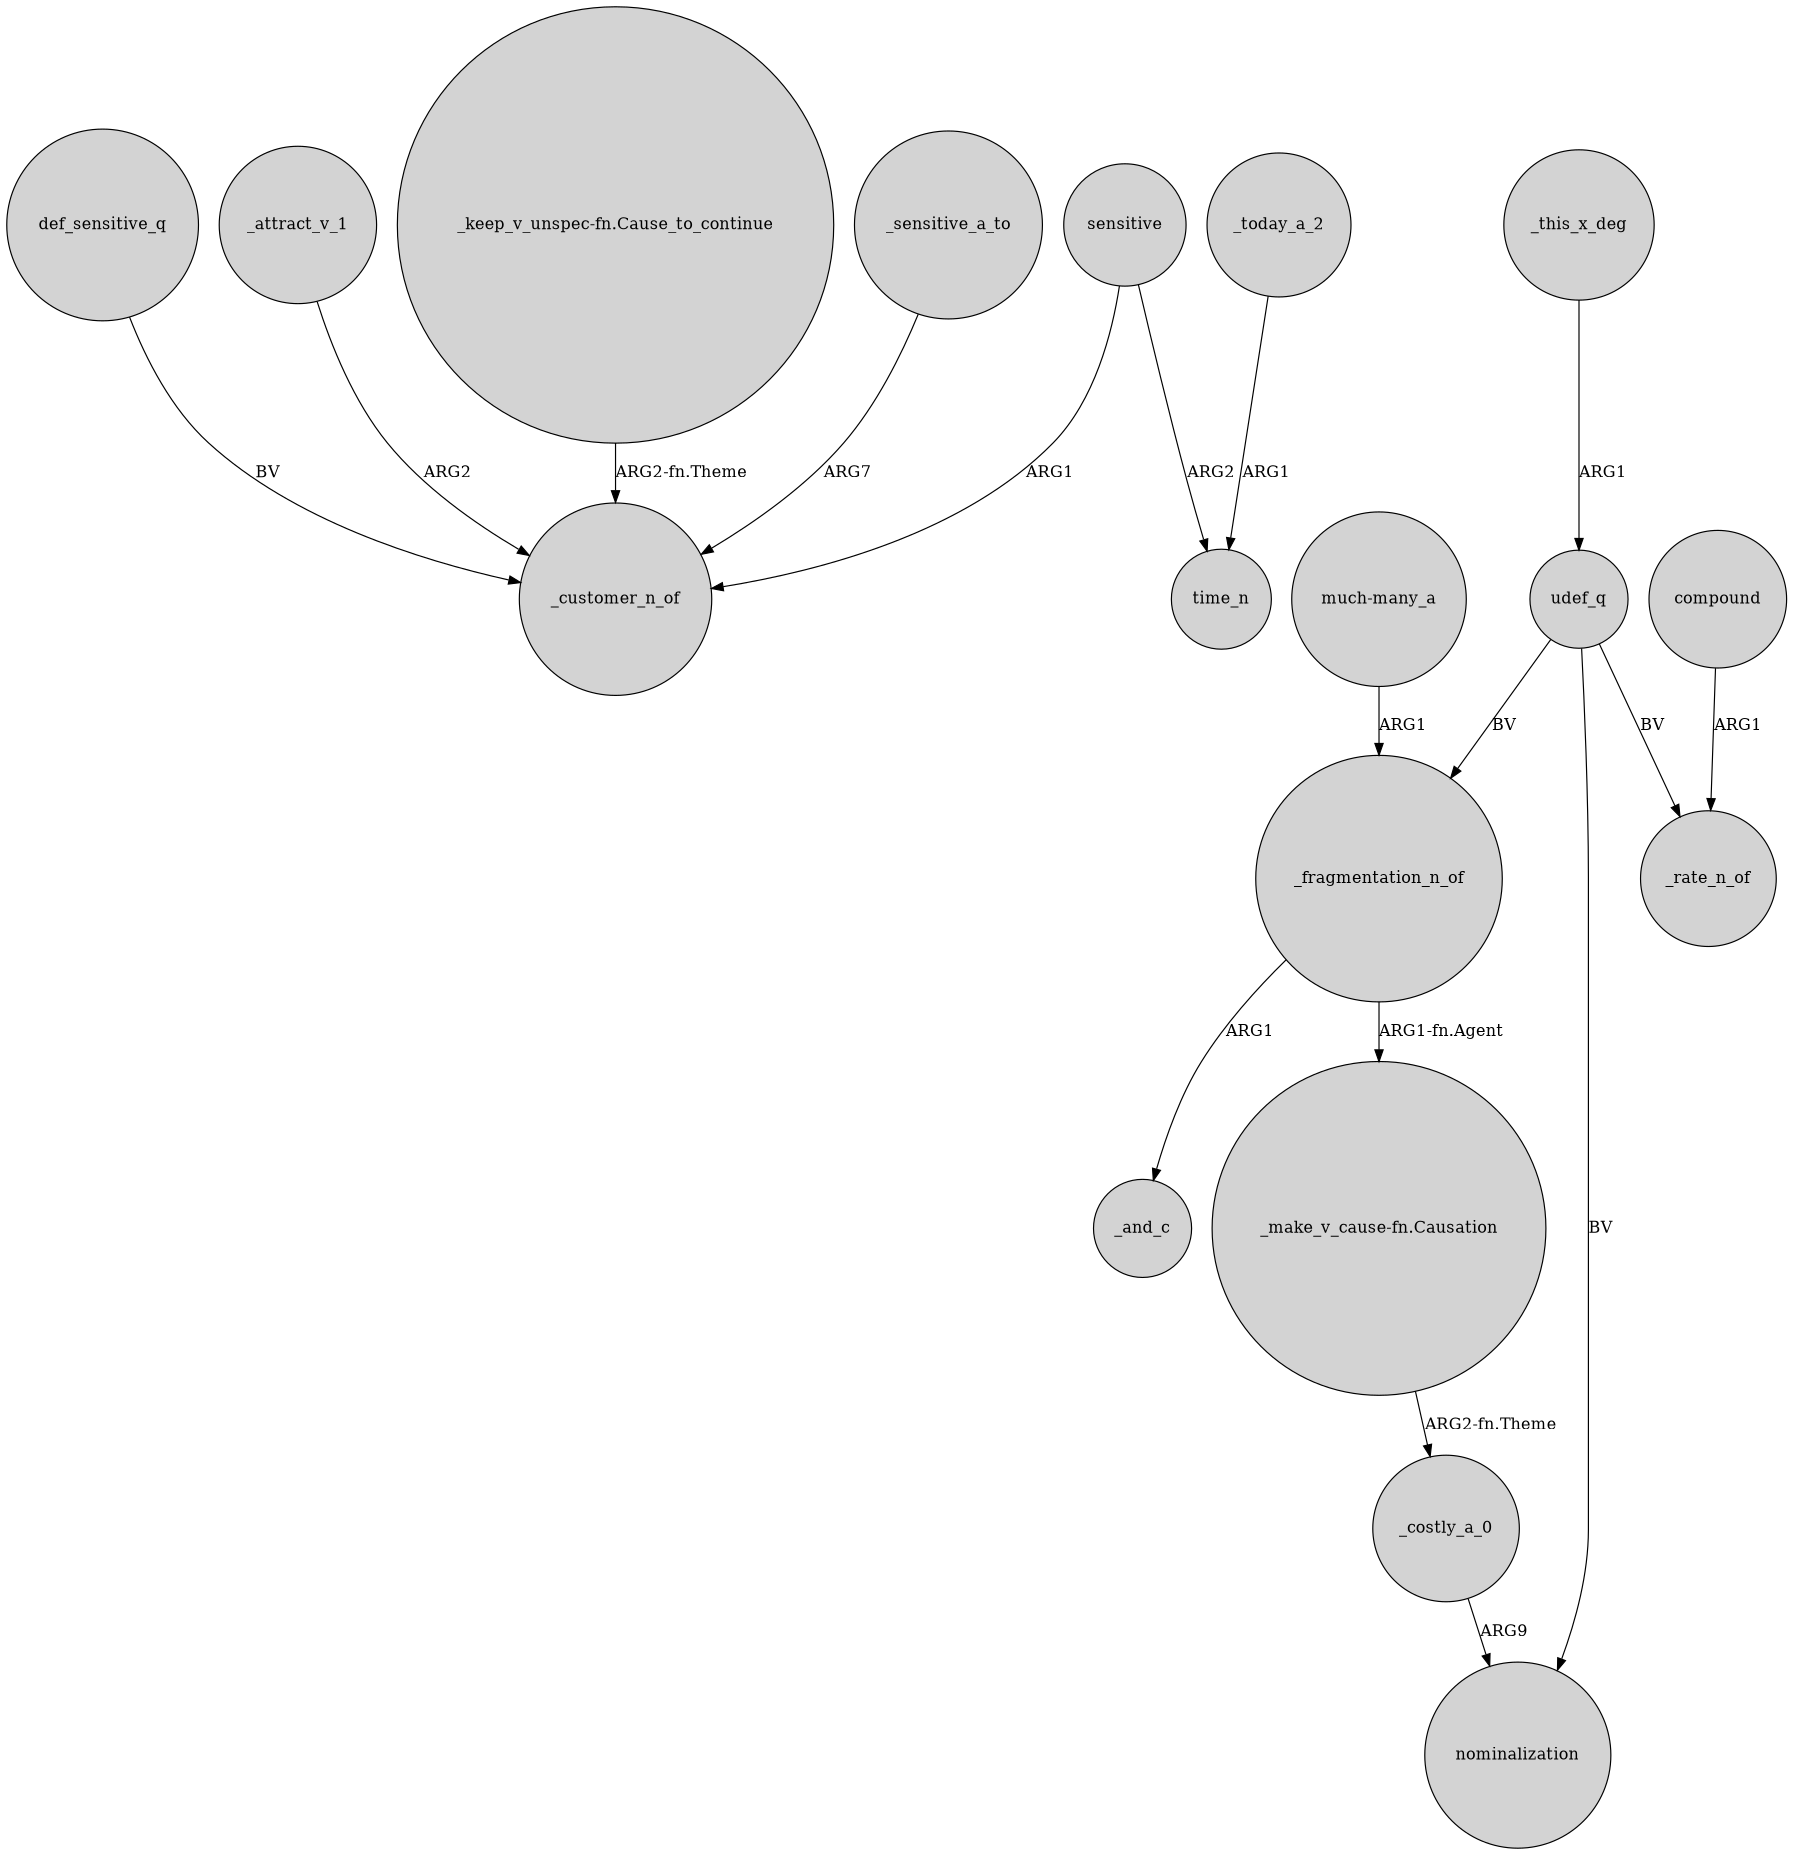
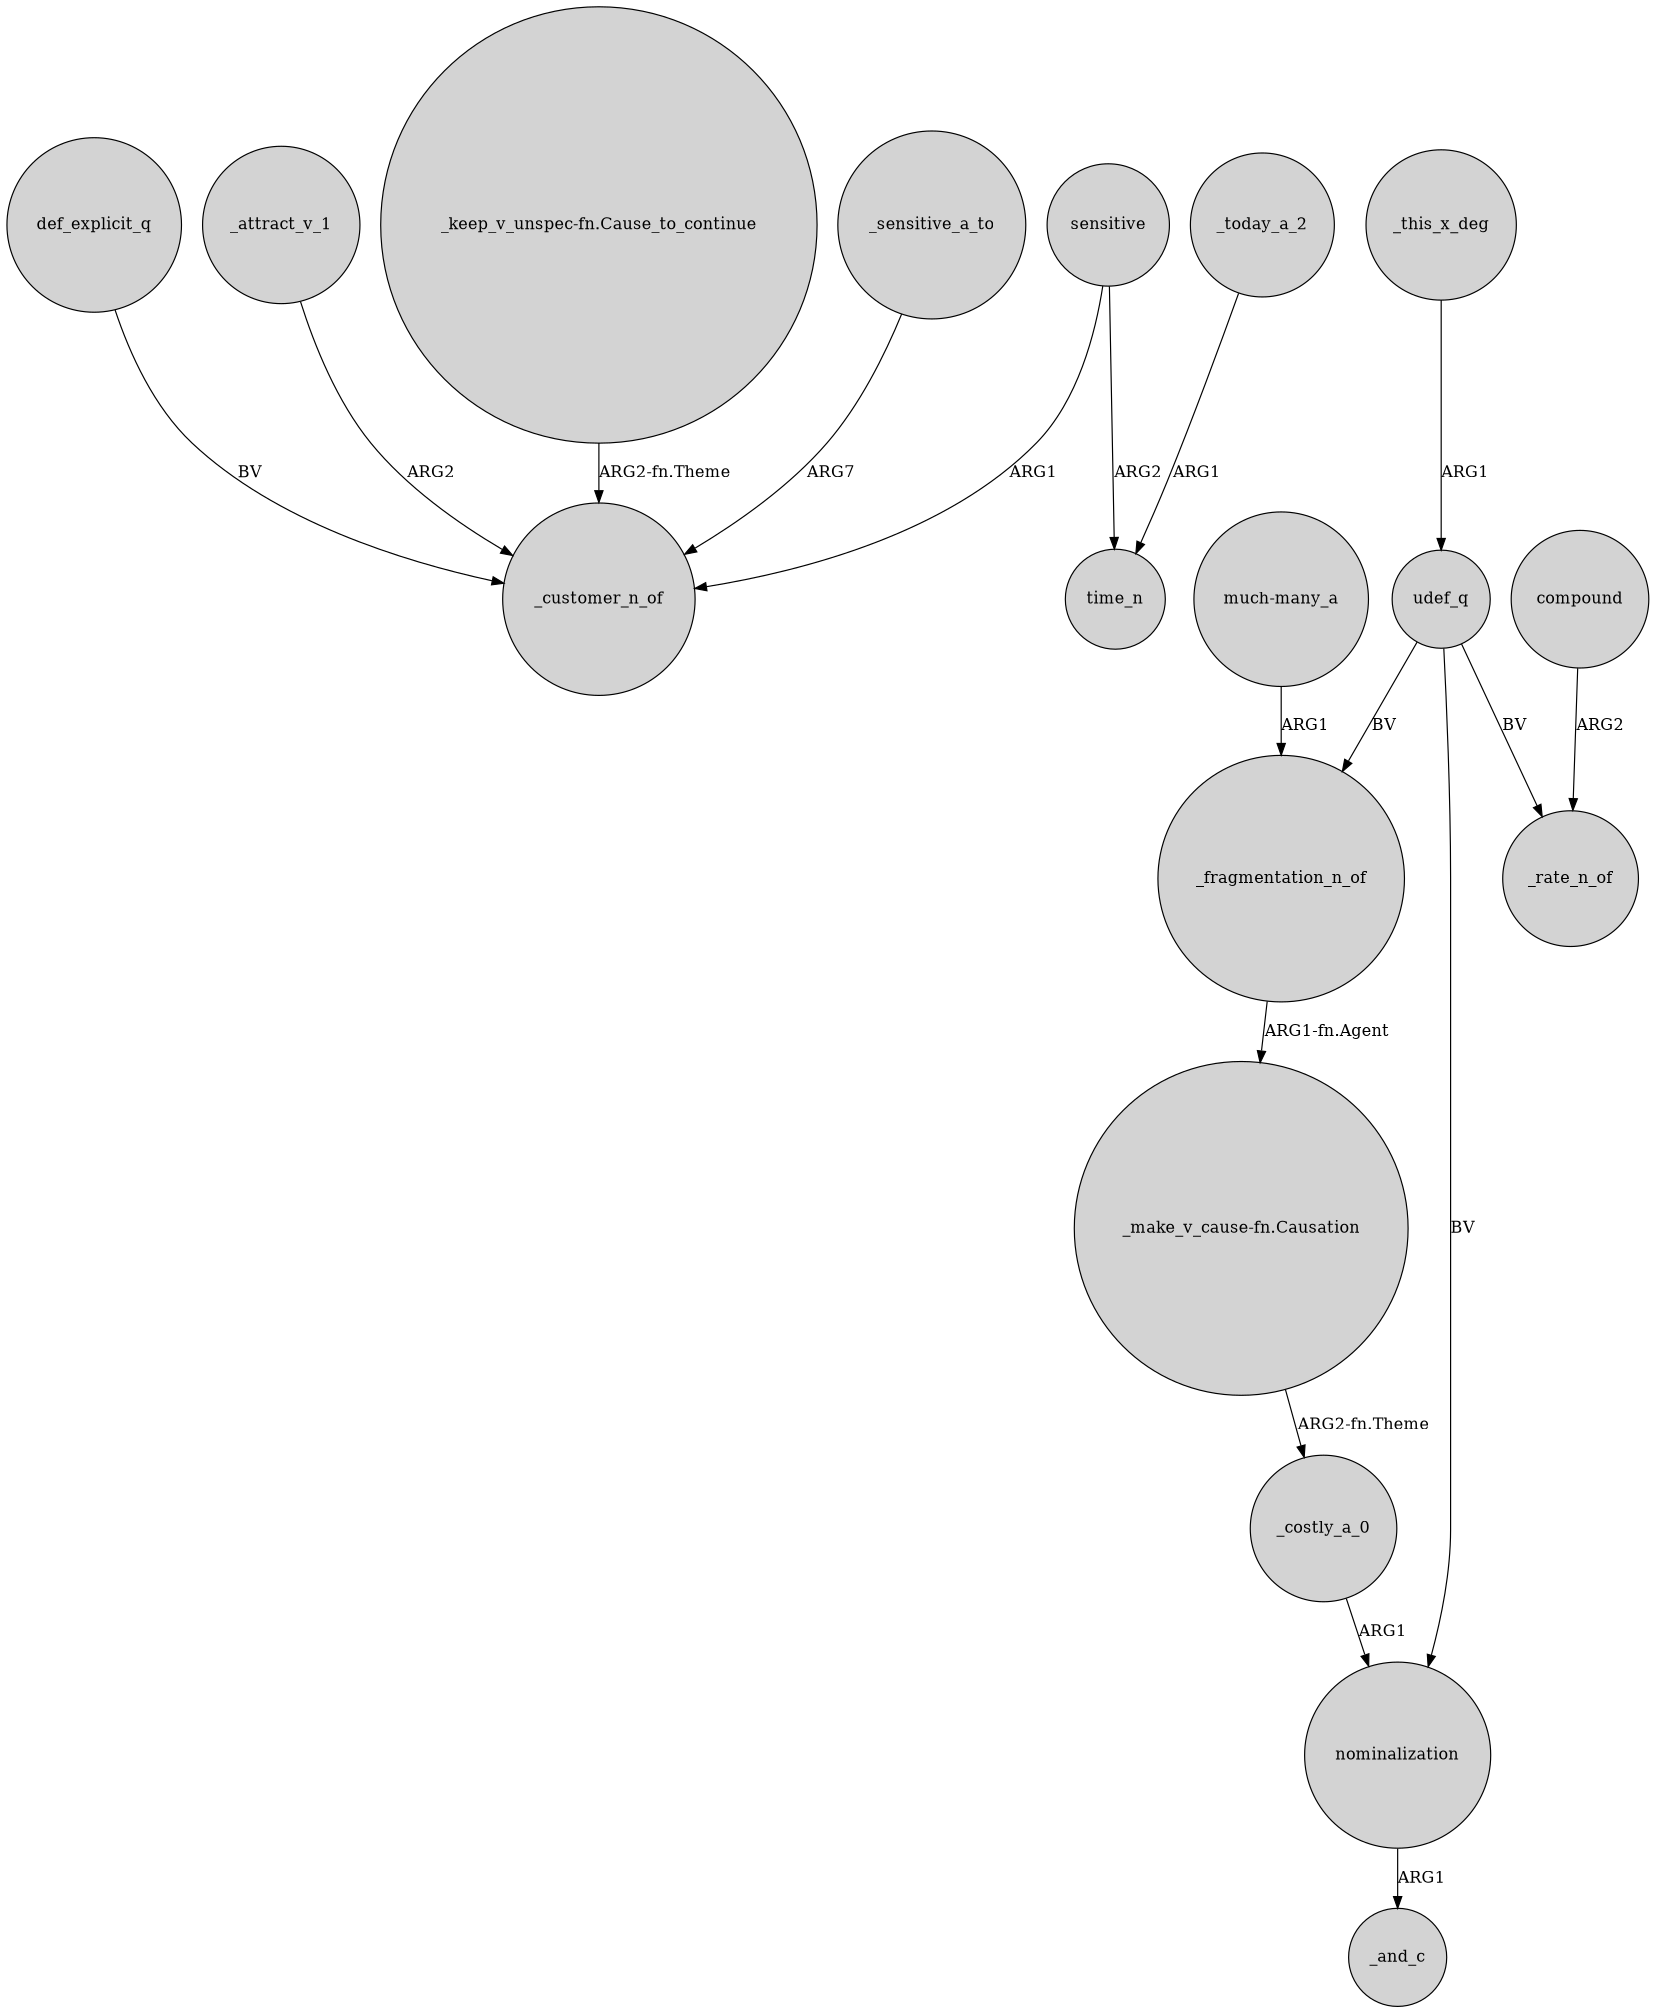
  digraph {
    node [shape=circle style=filled]
    _attract_v_1
    _customer_n_of
    _this_x_deg
    udef_q
    "much-many_a"
    _fragmentation_n_of
    "_make_v_cause-fn.Causation"
    n8 [label=_today_a_2]
    time_n
    "_keep_v_unspec-fn.Cause_to_continue"
    n11 [label=_costly_a_0]
    nominalization
    _and_c
-   def_explicit_q [label=def_sensitive_q]
+   def_explicit_q
    _rate_n_of
    n16 [label=sensitive]
    compound
    _sensitive_a_to
    _attract_v_1 -> _customer_n_of [label=ARG2]
    _this_x_deg -> udef_q [label=ARG1]
    udef_q -> _fragmentation_n_of [label=BV]
    udef_q -> nominalization [label=BV]
    udef_q -> _rate_n_of [label=BV]
    "much-many_a" -> _fragmentation_n_of [label=ARG1]
    _fragmentation_n_of -> "_make_v_cause-fn.Causation" [label="ARG1-fn.Agent"]
    "_make_v_cause-fn.Causation" -> n11 [label="ARG2-fn.Theme"]
    n8 -> time_n [label=ARG1]
    "_keep_v_unspec-fn.Cause_to_continue" -> _customer_n_of [label="ARG2-fn.Theme"]
-   n11 -> nominalization [label=ARG9]
-   _fragmentation_n_of -> _and_c [label=ARG1]
+   n11 -> nominalization [label=ARG1]
+   nominalization -> _and_c [label=ARG1]
    def_explicit_q -> _customer_n_of [label=BV]
    n16 -> _customer_n_of [label=ARG1]
    n16 -> time_n [label=ARG2]
-   compound -> _rate_n_of [label=ARG1]
+   compound -> _rate_n_of [label=ARG2]
    _sensitive_a_to -> _customer_n_of [label=ARG7]
  }
